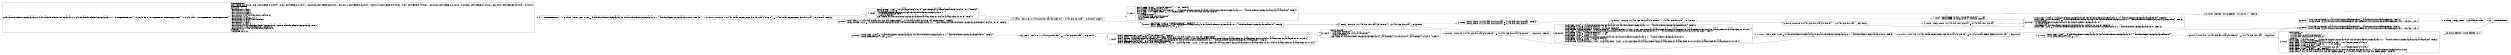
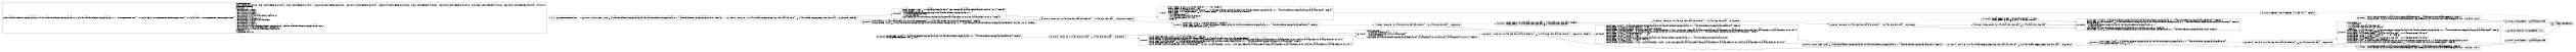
  digraph {
    rankdir=LR
    node [shape=record]
-   n1 [label="{34\:\ ?|MTH_ENTER_BLOCK\l}"]
+   n1 [label="{34\:\ ?|ARGUMENT_ENTER_BLOCK\l}"]
    n2 [label="{36\:\ 0x0000|0x0000: IGET  (r0 I:int) = (r9 I:androidx.collection.SimpleArrayMap A[D('this' androidx.collection.SimpleArrayMap\<K, V\>)]) androidx.collection.SimpleArrayMap.mSize int  (LINE:432)\l}"]
    n3 [label="{37\:\ 0x0002|0x0002: IF  (r10 I:??[int, boolean, OBJECT, ARRAY, byte, short, char] A[D('key' K)]) != (0 ??[int, boolean, OBJECT, ARRAY, byte, short, char])  \-\> B:39:0x000a  (LINE:435)\l}"]
    n4 [label="{38\:\ 0x0004|0x0004: CONST  (r1 I:??[int, float, boolean, short, byte, char, OBJECT, ARRAY]) = (0 ??[int, float, boolean, short, byte, char, OBJECT, ARRAY])  (LINE:436)\l0x0005: INVOKE  (r2 I:int) = (r9 I:androidx.collection.SimpleArrayMap A[D('this' androidx.collection.SimpleArrayMap\<K, V\>)]) type: VIRTUAL call: androidx.collection.SimpleArrayMap.indexOfNull():int A[MD:():int (m)] (LINE:437)\l}"]
-   n5 [label="{39\:\ 0x000a|0x000a: INVOKE  (r1 I:int) = (r10 I:java.lang.Object A[D('key' K)]) type: VIRTUAL call: java.lang.Object.hashCode():int A[MD:():int (c)] (LINE:439)\l0x000e: INVOKE  (r2 I:int) = \l  (r9 I:androidx.collection.SimpleArrayMap A[D('this' androidx.collection.SimpleArrayMap\<K, V\>)])\l  (r10 I:java.lang.Object A[D('key' K)])\l  (r1 I:int A[D('hash' int)])\l type: VIRTUAL call: androidx.collection.SimpleArrayMap.indexOf(java.lang.Object, int):int A[MD:(java.lang.Object, int):int (m)] (LINE:440)\l}"]
+   n5 [label="{39\:\ 0x000a|0x000a: INVOKE  (r1 I:int) = (r10 I:java.lang.Object A[D('key' K)]) type: VIRTUAL call: java.lang.Object.hashCode():int A[MD:():int (c)] (LINE:439)\l0x000e: DIRECT  (r2 I:int) = \l  (r9 I:androidx.collection.SimpleArrayMap A[D('this' androidx.collection.SimpleArrayMap\<K, V\>)])\l  (r10 I:java.lang.Object A[D('key' K)])\l  (r1 I:int A[D('hash' int)])\l type: VIRTUAL call: androidx.collection.SimpleArrayMap.indexOf(java.lang.Object, int):int A[MD:(java.lang.Object, int):int (m)] (LINE:440)\l}"]
    n6 [label="{40\:\ 0x0012|0x0012: IF  (r2 I:??[int, byte, short, char] A[D('index' int)]) \< (0 ??[int, byte, short, char])  \-\> B:43:0x001f  (LINE:442)\l}"]
    n7 [label="{41\:\ 0x0014|0x0014: ARITH  (r3 I:int) = (r2 I:int A[D('index' int)]) \<\< (1 int)  (LINE:443)\l0x0016: ARITH  (r3 I:int) = (r3 I:int) + (1 int) \l0x0018: IGET  (r2 I:java.lang.Object[] A[D('index' int)]) = (r9 I:androidx.collection.SimpleArrayMap A[D('this' androidx.collection.SimpleArrayMap\<K, V\>)]) androidx.collection.SimpleArrayMap.mArray java.lang.Object[]  (LINE:444)\l0x001a: AGET  (r4 I:??[OBJECT, ARRAY]) = (r2 I:??[OBJECT, ARRAY][]), (r3 I:??[int, short, byte, char] A[D('index' int)]) \l0x091c: APUT  \l  (r2 I:??[OBJECT, ARRAY][])\l  (r3 I:??[int, short, byte, char] A[D('index' int)])\l  (r11 I:??[OBJECT, ARRAY] A[D('value' V)])\l  (LINE:445)\l}"]
    n8 [label="{43\:\ 0x001f|0x001f: NOT  (r2 I:int) = (r2 I:int A[D('index' int)])  (LINE:449)\l0x0020: IGET  (r3 I:int[]) = (r9 I:androidx.collection.SimpleArrayMap A[D('this' androidx.collection.SimpleArrayMap\<K, V\>)]) androidx.collection.SimpleArrayMap.mHashes int[]  (LINE:450)\l0x0022: ARRAY_LENGTH  (r3 I:int) = (r3 I:??[]) \l}"]
    n9 [label="{42\:\ 0x001e|RETURN\l|0x001e: RETURN  (r4 I:V A[D('old' V)])  (LINE:446)\l}"]
    n10 [label="{44\:\ 0x0023|0x0023: IF  (r0 I:??[int, byte, short, char] A[D('osize' int)]) \< (r3 I:??[int, byte, short, char])  \-\> B:58:0x0057 \l}"]
-   n11 [label="{35\:\ ?|MTH_EXIT_BLOCK\l}"]
+   n11 [label="{35\:\ ?|THROW_EXIT_BLOCK\l}"]
    n12 [label="{45\:\ 0x0025|0x0025: CONST  (r3 I:??[int, float, short, byte, char]) = (4 ??[int, float, short, byte, char])  (LINE:451)\l0x0026: CONST  (r4 I:??[int, float, short, byte, char]) = (8 ??[int, float, short, byte, char]) \l}"]
    n13 [label="{58\:\ 0x0057|0x0057: IF  (r2 I:??[int, byte, short, char] A[D('index' int)]) \>= (r0 I:??[int, byte, short, char] A[D('osize' int)])  \-\> B:60:0x0072  (LINE:473)\l}"]
    n14 [label="{46\:\ 0x0028|0x0028: IF  (r0 I:??[int, byte, short, char] A[D('osize' int)]) \< (r4 I:??[int, byte, short, char])  \-\> B:48:0x002e \l}"]
    n15 [label="{59\:\ 0x0059|0x0059: IGET  (r3 I:int[]) = (r9 I:androidx.collection.SimpleArrayMap A[D('this' androidx.collection.SimpleArrayMap\<K, V\>)]) androidx.collection.SimpleArrayMap.mHashes int[]  (LINE:476)\l0x005b: ARITH  (r4 I:int) = (r2 I:int A[D('index' int)]) + (1 int) \l0x005d: ARITH  (r5 I:int) = (r0 I:int A[D('osize' int)]) \- (r2 I:int A[D('index' int)]) \l0x005f: INVOKE  (r3 I:java.lang.Object), (r2 I:int A[D('index' int)]), (r3 I:java.lang.Object), (r4 I:int), (r5 I:int) type: STATIC call: java.lang.System.arraycopy(java.lang.Object, int, java.lang.Object, int, int):void A[MD:(java.lang.Object, int, java.lang.Object, int, int):void (c)]\l0x0062: IGET  (r3 I:java.lang.Object[]) = (r9 I:androidx.collection.SimpleArrayMap A[D('this' androidx.collection.SimpleArrayMap\<K, V\>)]) androidx.collection.SimpleArrayMap.mArray java.lang.Object[]  (LINE:477)\l0x0064: ARITH  (r4 I:int) = (r2 I:int A[D('index' int)]) \<\< (1 int) \l0x0066: ARITH  (r5 I:int) = (r2 I:int A[D('index' int)]) + (1 int) \l0x0068: ARITH  (r5 I:int) = (r5 I:int) \<\< (1 int) \l0x006a: IGET  (r6 I:int) = (r9 I:androidx.collection.SimpleArrayMap A[D('this' androidx.collection.SimpleArrayMap\<K, V\>)]) androidx.collection.SimpleArrayMap.mSize int \l0x006c: ARITH  (r6 I:int) = (r6 I:int) \- (r2 I:int A[D('index' int)]) \l0x006d: ARITH  (r6 I:int) = (r6 I:int) \<\< (1 int) \l0x006f: INVOKE  (r3 I:java.lang.Object), (r4 I:int), (r3 I:java.lang.Object), (r5 I:int), (r6 I:int) type: STATIC call: java.lang.System.arraycopy(java.lang.Object, int, java.lang.Object, int, int):void A[MD:(java.lang.Object, int, java.lang.Object, int, int):void (c)]\l}"]
    n16 [label="{60\:\ 0x0072|0x0072: IGET  (r3 I:int) = (r9 I:androidx.collection.SimpleArrayMap A[D('this' androidx.collection.SimpleArrayMap\<K, V\>)]) androidx.collection.SimpleArrayMap.mSize int  (LINE:481)\l}"]
    n17 [label="{47\:\ 0x002a|0x002a: ARITH  (r3 I:int) = (r0 I:int A[D('osize' int)]) \>\> (1 int) \l0x002c: ARITH  (r3 I:int) = (r3 I:int) + (r0 I:int A[D('osize' int)]) \l}"]
    n18 [label="{48\:\ 0x002e|0x002e: IF  (r0 I:??[int, byte, short, char] A[D('osize' int)]) \< (r3 I:??[int, byte, short, char])  \-\> B:50:0x0032 \l}"]
    n19 [label="{50\:\ 0x0032|0x0032: IGET  (r4 I:int[]) = (r9 I:androidx.collection.SimpleArrayMap A[D('this' androidx.collection.SimpleArrayMap\<K, V\>)]) androidx.collection.SimpleArrayMap.mHashes int[]  (LINE:456)\l0x0034: IGET  (r5 I:java.lang.Object[]) = (r9 I:androidx.collection.SimpleArrayMap A[D('this' androidx.collection.SimpleArrayMap\<K, V\>)]) androidx.collection.SimpleArrayMap.mArray java.lang.Object[]  (LINE:457)\l0x0036: INVOKE  \l  (r9 I:androidx.collection.SimpleArrayMap A[D('this' androidx.collection.SimpleArrayMap\<K, V\>)])\l  (r3 I:int A[D('n' int)])\l type: DIRECT call: androidx.collection.SimpleArrayMap.allocArrays(int):void A[MD:(int):void (m)] (LINE:458)\l0x0039: IGET  (r6 I:int) = (r9 I:androidx.collection.SimpleArrayMap A[D('this' androidx.collection.SimpleArrayMap\<K, V\>)]) androidx.collection.SimpleArrayMap.mSize int  (LINE:460)\l}"]
    n20 [label="{49\:\ 0x0030|0x0030: CONST  (r3 I:??[int, float, short, byte, char]) = (8 ??[int, float, short, byte, char]) \l}"]
    n21 [label="{52\:\ 0x003d|0x003d: IGET  (r6 I:int[]) = (r9 I:androidx.collection.SimpleArrayMap A[D('this' androidx.collection.SimpleArrayMap\<K, V\>)]) androidx.collection.SimpleArrayMap.mHashes int[]  (LINE:464)\l0x003f: ARRAY_LENGTH  (r7 I:int) = (r6 I:??[]) \l}"]
    n22 [label="{53\:\ 0x0040|0x0040: IF  (r7 I:??[int, byte, short, char]) \<= (0 ??[int, byte, short, char])  \-\> B:55:0x004d \l}"]
    n23 [label="{56\:\ 0x0051|0x0051: NEW_INSTANCE  (r6 I:java.util.ConcurrentModificationException) =  java.util.ConcurrentModificationException  (LINE:461)\l0x0053: INVOKE  (r6 I:java.util.ConcurrentModificationException) type: DIRECT call: java.util.ConcurrentModificationException.\<init\>():void A[MD:():void (c)]\l}"]
    n24 [label="{57\:\ 0x0056|0x0056: THROW  (r6 I:java.lang.Throwable) \l}"]
    n25 [label="{54\:\ 0x0042|0x0042: ARRAY_LENGTH  (r7 I:int) = (r4 I:??[] A[D('ohashes' int[])])  (LINE:466)\l0x0043: CONST  (r8 I:??[int, float, boolean, short, byte, char, OBJECT, ARRAY]) = (0 ??[int, float, boolean, short, byte, char, OBJECT, ARRAY]) \l0x0044: INVOKE  (r4 I:java.lang.Object A[D('ohashes' int[])]), (r8 I:int), (r6 I:java.lang.Object), (r8 I:int), (r7 I:int) type: STATIC call: java.lang.System.arraycopy(java.lang.Object, int, java.lang.Object, int, int):void A[MD:(java.lang.Object, int, java.lang.Object, int, int):void (c)]\l0x0047: IGET  (r6 I:java.lang.Object[]) = (r9 I:androidx.collection.SimpleArrayMap A[D('this' androidx.collection.SimpleArrayMap\<K, V\>)]) androidx.collection.SimpleArrayMap.mArray java.lang.Object[]  (LINE:467)\l0x0049: ARRAY_LENGTH  (r7 I:int) = (r5 I:??[] A[D('oarray' java.lang.Object[])]) \l0x004a: INVOKE  (r5 I:java.lang.Object A[D('oarray' java.lang.Object[])]), (r8 I:int), (r6 I:java.lang.Object), (r8 I:int), (r7 I:int) type: STATIC call: java.lang.System.arraycopy(java.lang.Object, int, java.lang.Object, int, int):void A[MD:(java.lang.Object, int, java.lang.Object, int, int):void (c)]\l}"]
    n26 [label="{55\:\ 0x004d|0x004d: INVOKE  \l  (r4 I:int[] A[D('ohashes' int[])])\l  (r5 I:java.lang.Object[] A[D('oarray' java.lang.Object[])])\l  (r0 I:int A[D('osize' int)])\l type: STATIC call: androidx.collection.SimpleArrayMap.freeArrays(int[], java.lang.Object[], int):void A[MD:(int[], java.lang.Object[], int):void (m)] (LINE:470)\l}"]
    n27 [label="{61\:\ 0x0074|0x0074: IF  (r0 I:??[int, boolean, OBJECT, ARRAY, byte, short, char] A[D('osize' int)]) != (r3 I:??[int, boolean, OBJECT, ARRAY, byte, short, char])  \-\> B:66:0x008f \l}"]
    n28 [label="{62\:\ 0x0076|0x0076: IGET  (r4 I:int[]) = (r9 I:androidx.collection.SimpleArrayMap A[D('this' androidx.collection.SimpleArrayMap\<K, V\>)]) androidx.collection.SimpleArrayMap.mHashes int[] \l0x0078: ARRAY_LENGTH  (r5 I:int) = (r4 I:??[]) \l}"]
    n29 [label="{66\:\ 0x008f|0x008f: NEW_INSTANCE  (r3 I:java.util.ConcurrentModificationException) =  java.util.ConcurrentModificationException  (LINE:482)\l0x0091: INVOKE  (r3 I:java.util.ConcurrentModificationException) type: DIRECT call: java.util.ConcurrentModificationException.\<init\>():void A[MD:():void (c)]\l}"]
    n30 [label="{63\:\ 0x0079|0x0079: IF  (r2 I:??[int, byte, short, char] A[D('index' int)]) \>= (r5 I:??[int, byte, short, char])  \-\> B:66:0x008f \l}"]
+   n31 [label="{67\:\ 0x0094|0x0094: THROW  (r3 I:java.lang.Throwable) \l}"]
    n32 [label="{64\:\ 0x007b|0x007b: APUT  \l  (r4 I:??[int, float][])\l  (r2 I:??[int, short, byte, char] A[D('index' int)])\l  (r1 I:??[int, float, short, byte, char] A[D('hash' int)])\l  (LINE:486)\l0x007d: IGET  (r4 I:java.lang.Object[]) = (r9 I:androidx.collection.SimpleArrayMap A[D('this' androidx.collection.SimpleArrayMap\<K, V\>)]) androidx.collection.SimpleArrayMap.mArray java.lang.Object[]  (LINE:487)\l0x007f: ARITH  (r5 I:int) = (r2 I:int A[D('index' int)]) \<\< (1 int) \l0x0081: APUT  (r4 I:??[OBJECT, ARRAY][]), (r5 I:??[int, short, byte, char]), (r10 I:??[OBJECT, ARRAY] A[D('key' K)]) \l0x0083: ARITH  (r5 I:int) = (r2 I:int A[D('index' int)]) \<\< (1 int)  (LINE:488)\l0x0085: ARITH  (r5 I:int) = (r5 I:int) + (1 int) \l0x0087: APUT  (r4 I:??[OBJECT, ARRAY][]), (r5 I:??[int, short, byte, char]), (r11 I:??[OBJECT, ARRAY] A[D('value' V)]) \l0x0089: ARITH  (r3 I:int) = (r3 I:int) + (1 int)  (LINE:489)\l0x008b: IPUT  (r3 I:int), (r9 I:androidx.collection.SimpleArrayMap A[D('this' androidx.collection.SimpleArrayMap\<K, V\>)]) androidx.collection.SimpleArrayMap.mSize int \l0x008d: CONST  (r3 I:??[int, float, boolean, short, byte, char, OBJECT, ARRAY]) = (0 ??[int, float, boolean, short, byte, char, OBJECT, ARRAY])  (LINE:490)\l}"]
    n33 [label="{65\:\ 0x008e|RETURN\l|0x008e: RETURN  (r3 I:V) \l}"]
    n34 [label="{public V androidx.collection.SimpleArrayMap.put((r9 'this' I:androidx.collection.SimpleArrayMap\<K, V\> A[D('this' androidx.collection.SimpleArrayMap\<K, V\>), IMMUTABLE_TYPE, THIS]), (r10 I:K A[D('key' K), IMMUTABLE_TYPE, METHOD_ARGUMENT]), (r11 I:V A[D('value' V), IMMUTABLE_TYPE, METHOD_ARGUMENT]))  | USE_LINES_HINTS\lCROSS_EDGE: B:65:0x008e \-\> B:35:?, CROSS_EDGE: B:67:0x0094 \-\> B:35:?, CROSS_EDGE: B:61:0x0074 \-\> B:66:0x008f, CROSS_EDGE: B:58:0x0057 \-\> B:60:0x0072, CROSS_EDGE: B:53:0x0040 \-\> B:55:0x004d, CROSS_EDGE: B:57:0x0056 \-\> B:35:?, CROSS_EDGE: B:49:0x0030 \-\> B:50:0x0032, CROSS_EDGE: B:48:0x002e \-\> B:50:0x0032, CROSS_EDGE: B:44:0x0023 \-\> B:58:0x0057, CROSS_EDGE: B:39:0x000a \-\> B:40:0x0012\lINLINE_NOT_NEEDED\lDebug Info:\l  0x0005\-0x000a: r1 'hash' I\l  0x0009\-0x000a: r2 'index' I\l  0x0012\-0x0018: r2 'index' I\l  0x0018\-0x001f: r3 'index' I\l  0x001c\-0x001f: r4 'old' Ljava\/lang\/Object;, signature: TV;\l  0x0032\-0x0057: r3 'n' I\l  0x0034\-0x0057: r4 'ohashes' [I\l  0x0036\-0x0057: r5 'oarray' [Ljava\/lang\/Object;\l  0x0002\-0x0094: r0 'osize' I\l  0x000e\-0x0094: r1 'hash' I\l  0x001f\-0x0094: r2 'index' I\l  0x0000\-0x0094: r9 'this' Landroidx\/collection\/SimpleArrayMap;, signature: Landroidx\/collection\/SimpleArrayMap\<TK;TV;\>;\l  0x0000\-0x0094: r10 'key' Ljava\/lang\/Object;, signature: TK;\l  0x0000\-0x0094: r11 'value' Ljava\/lang\/Object;, signature: TV;\lTYPE_VARS: [V, K]\lSIGNATURE: (TK;TV;)TV;\l}"]
    n1 -> n2
    n2 -> n3
    n3 -> n4 [style=dashed]
    n3 -> n5
    n4 -> n6
    n5 -> n6
    n6 -> n7 [style=dashed]
    n6 -> n8
    n7 -> n9
    n8 -> n10
    n9 -> n11 [style=dashed]
    n10 -> n12 [style=dashed]
    n10 -> n13
    n12 -> n14
    n13 -> n15 [style=dashed]
    n13 -> n16
    n14 -> n17 [style=dashed]
    n14 -> n18
    n15 -> n16
    n16 -> n27
    n17 -> n19
    n18 -> n19
    n18 -> n20 [style=dashed]
    n20 -> n19
    n21 -> n22
    n22 -> n25 [style=dashed]
    n22 -> n26
    n23 -> n24
    n24 -> n11
    n25 -> n26
    n26 -> n13
    n27 -> n28 [style=dashed]
    n27 -> n29
    n28 -> n30
+   n29 -> n31
    n30 -> n29
    n30 -> n32 [style=dashed]
+   n31 -> n11
    n32 -> n33
    n33 -> n11
    n34 -> n1
  }
